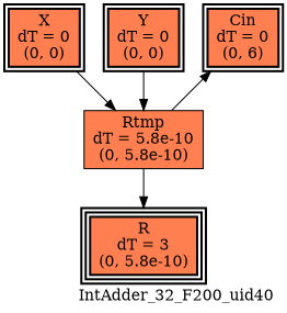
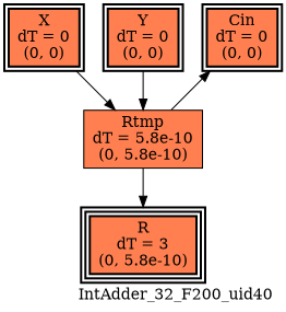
  digraph {
    label=IntAdder_32_F200_uid40
    labeljust=right
    labelloc=bottom
    nodesep=0.25
    ranksep=0.5
    node [color=black fillcolor=coral peripheries=2 shape=box style="bold, filled"]
    edge [arrowhead=normal arrowsize=1.0 arrowtail=normal color=black dir=forward]
    n1 [label="X\ndT = 0\n(0, 0)"]
    n2 [label="Y\ndT = 0\n(0, 0)"]
-   n3 [label="Cin\ndT = 0\n(0, 6)"]
+   n3 [label="Cin\ndT = 0\n(0, 0)"]
    n4 [label="R\ndT = 3\n(0, 5.8e-10)" peripheries=3]
    n5 [label="Rtmp\ndT = 5.8e-10\n(0, 5.8e-10)" peripheries=1 style=filled]
    subgraph sub_1 {
      rank=same
      n1
      n2
      n3
    }
    subgraph sub_2 {
      rank=same
      n4
    }
    n1 -> n5
    n2 -> n5
    n5 -> n3
    n5 -> n4
  }
